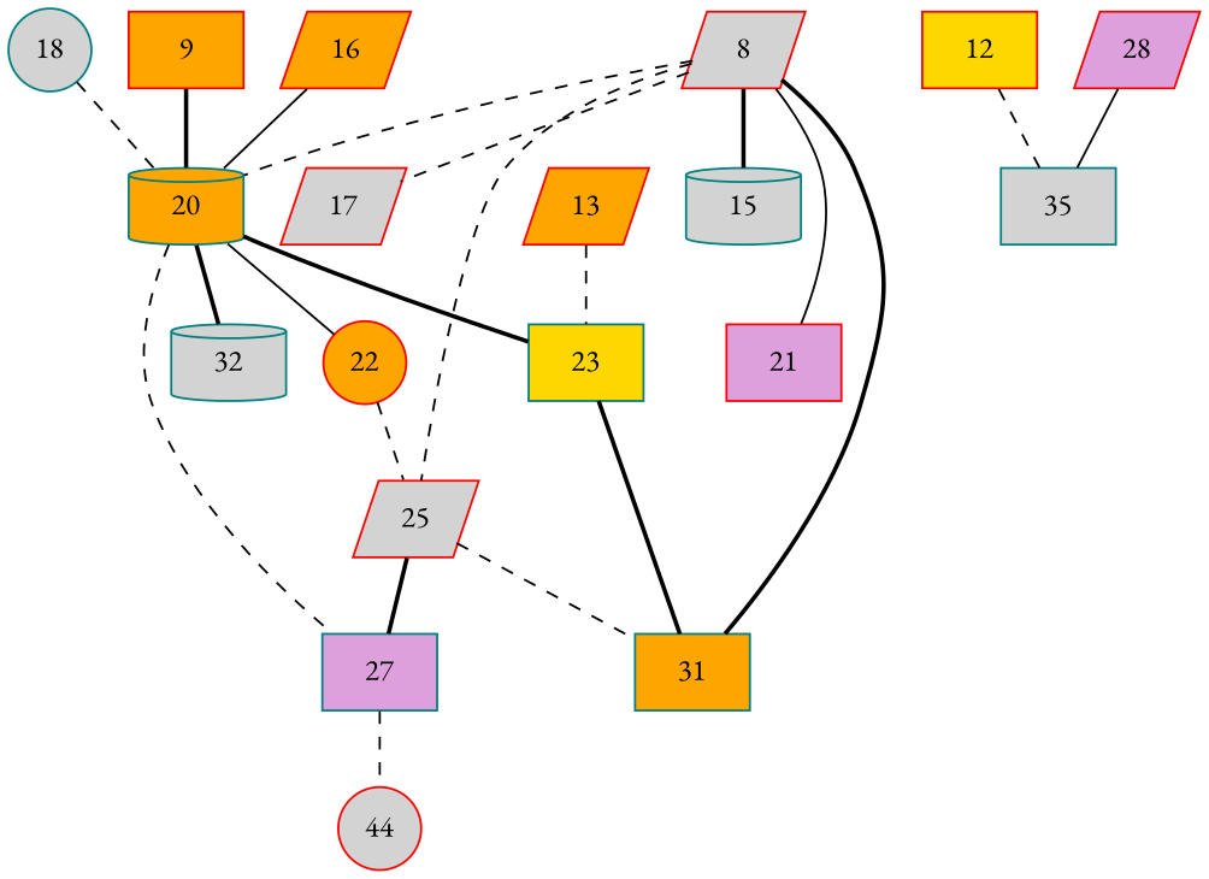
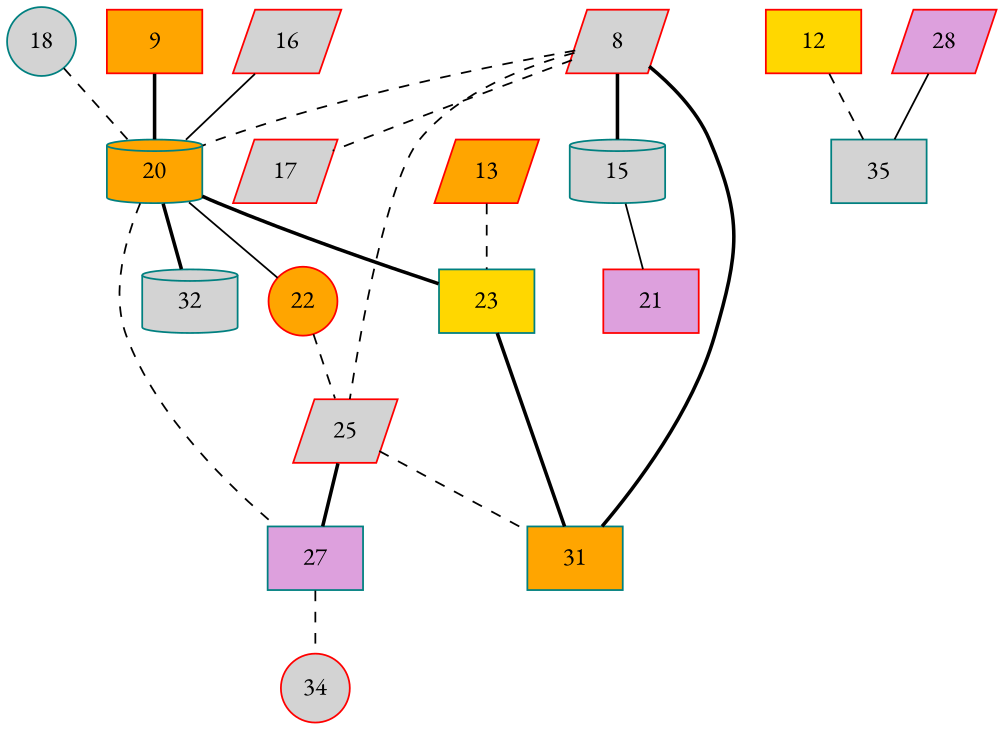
  graph {
    fontname="EB Garamond"
    node [color=red fillcolor=lightgrey fontname="EB Garamond" shape=box style=filled]
    edge [fontname="EB Garamond" style=dashed weight=1.0]
    8 [shape=parallelogram]
    15 [color=teal shape=cylinder]
    17 [shape=parallelogram]
    20 [color=teal fillcolor=orange shape=cylinder]
    21 [fillcolor=plum]
    25 [shape=parallelogram]
    31 [color=teal fillcolor=orange]
    23 [color=teal fillcolor=gold]
    22 [fillcolor=orange shape=circle]
    27 [color=teal fillcolor=plum]
    32 [color=teal shape=cylinder]
    9 [fillcolor=orange]
    12 [fillcolor=gold]
    35 [color=teal]
    13 [fillcolor=orange shape=parallelogram]
-   16 [fillcolor=orange shape=parallelogram]
+   16 [shape=parallelogram]
    18 [color=teal shape=circle]
-   34 [shape=circle label=44]
+   34 [shape=circle]
    28 [fillcolor=plum shape=parallelogram]
    8 -- 15 [style=bold]
    8 -- 17
    8 -- 20
-   8 -- 21 [style=solid]
+   15 -- 21 [style=solid]
    8 -- 25
    8 -- 31 [style=bold weight=2.0]
    20 -- 23 [style=bold]
    20 -- 22 [style=solid]
    20 -- 27
    20 -- 32 [style=bold]
    25 -- 31
    25 -- 27 [style=bold]
    23 -- 31 [style=bold]
    22 -- 25
    27 -- 34
    9 -- 20 [style=bold]
    12 -- 35
    13 -- 23
    16 -- 20 [style=solid]
    18 -- 20
    28 -- 35 [style=solid]
  }
